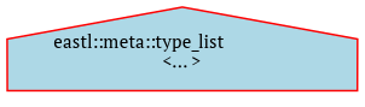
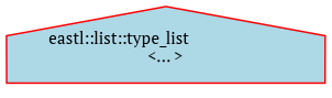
  digraph {
    rankdir=TB
    fontname="PT Serif"
-   n1 [color=red fillcolor=lightblue fontname="PT Serif" fontsize=10 height=0.2 label="eastl::meta::type_list\l\<... \>" shape=house style=filled width=0.4]
+   n1 [color=red fillcolor=lightblue fontname="PT Serif" fontsize=10 height=0.2 label="eastl::list::type_list\l\<... \>" shape=house style=filled width=0.4]
  }
